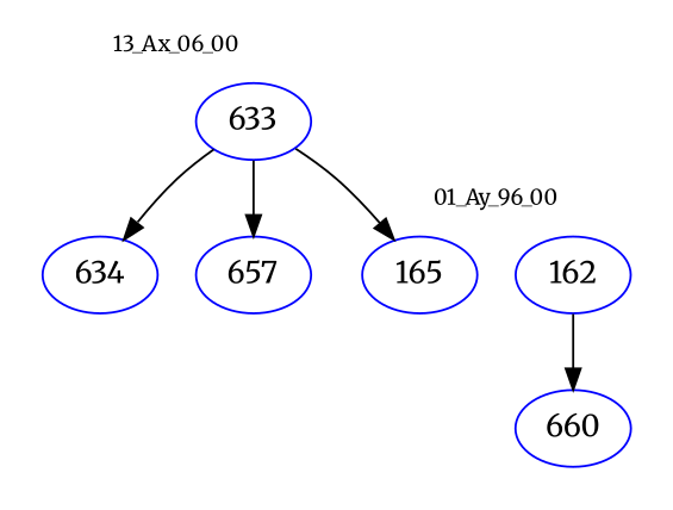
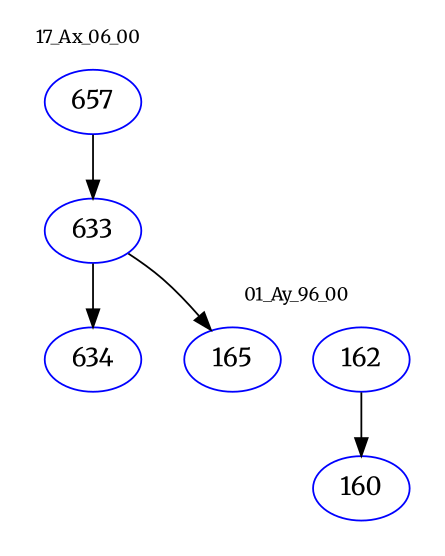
  digraph {
    fontname=Merriweather
    node [color=blue fontname=Merriweather]
    edge [color=black fontname=Merriweather]
    n1 [label=162]
-   n2 [label=660]
+   n2 [label=160]
    n3 [label=165]
    n4 [label=633]
    n5 [label=634]
    n6 [label=657]
    subgraph cluster_1 {
      color=white
      fontsize=10
      label="01_Ay_96_00"
      n1
      n2
      n3
    }
    subgraph cluster_2 {
      color=white
      fontsize=10
-     label="13_Ax_06_00"
+     label="17_Ax_06_00"
      n4
      n5
      n6
    }
    n1 -> n2
    n4 -> n3
    n4 -> n5
-   n4 -> n6
+   n6 -> n4
  }
